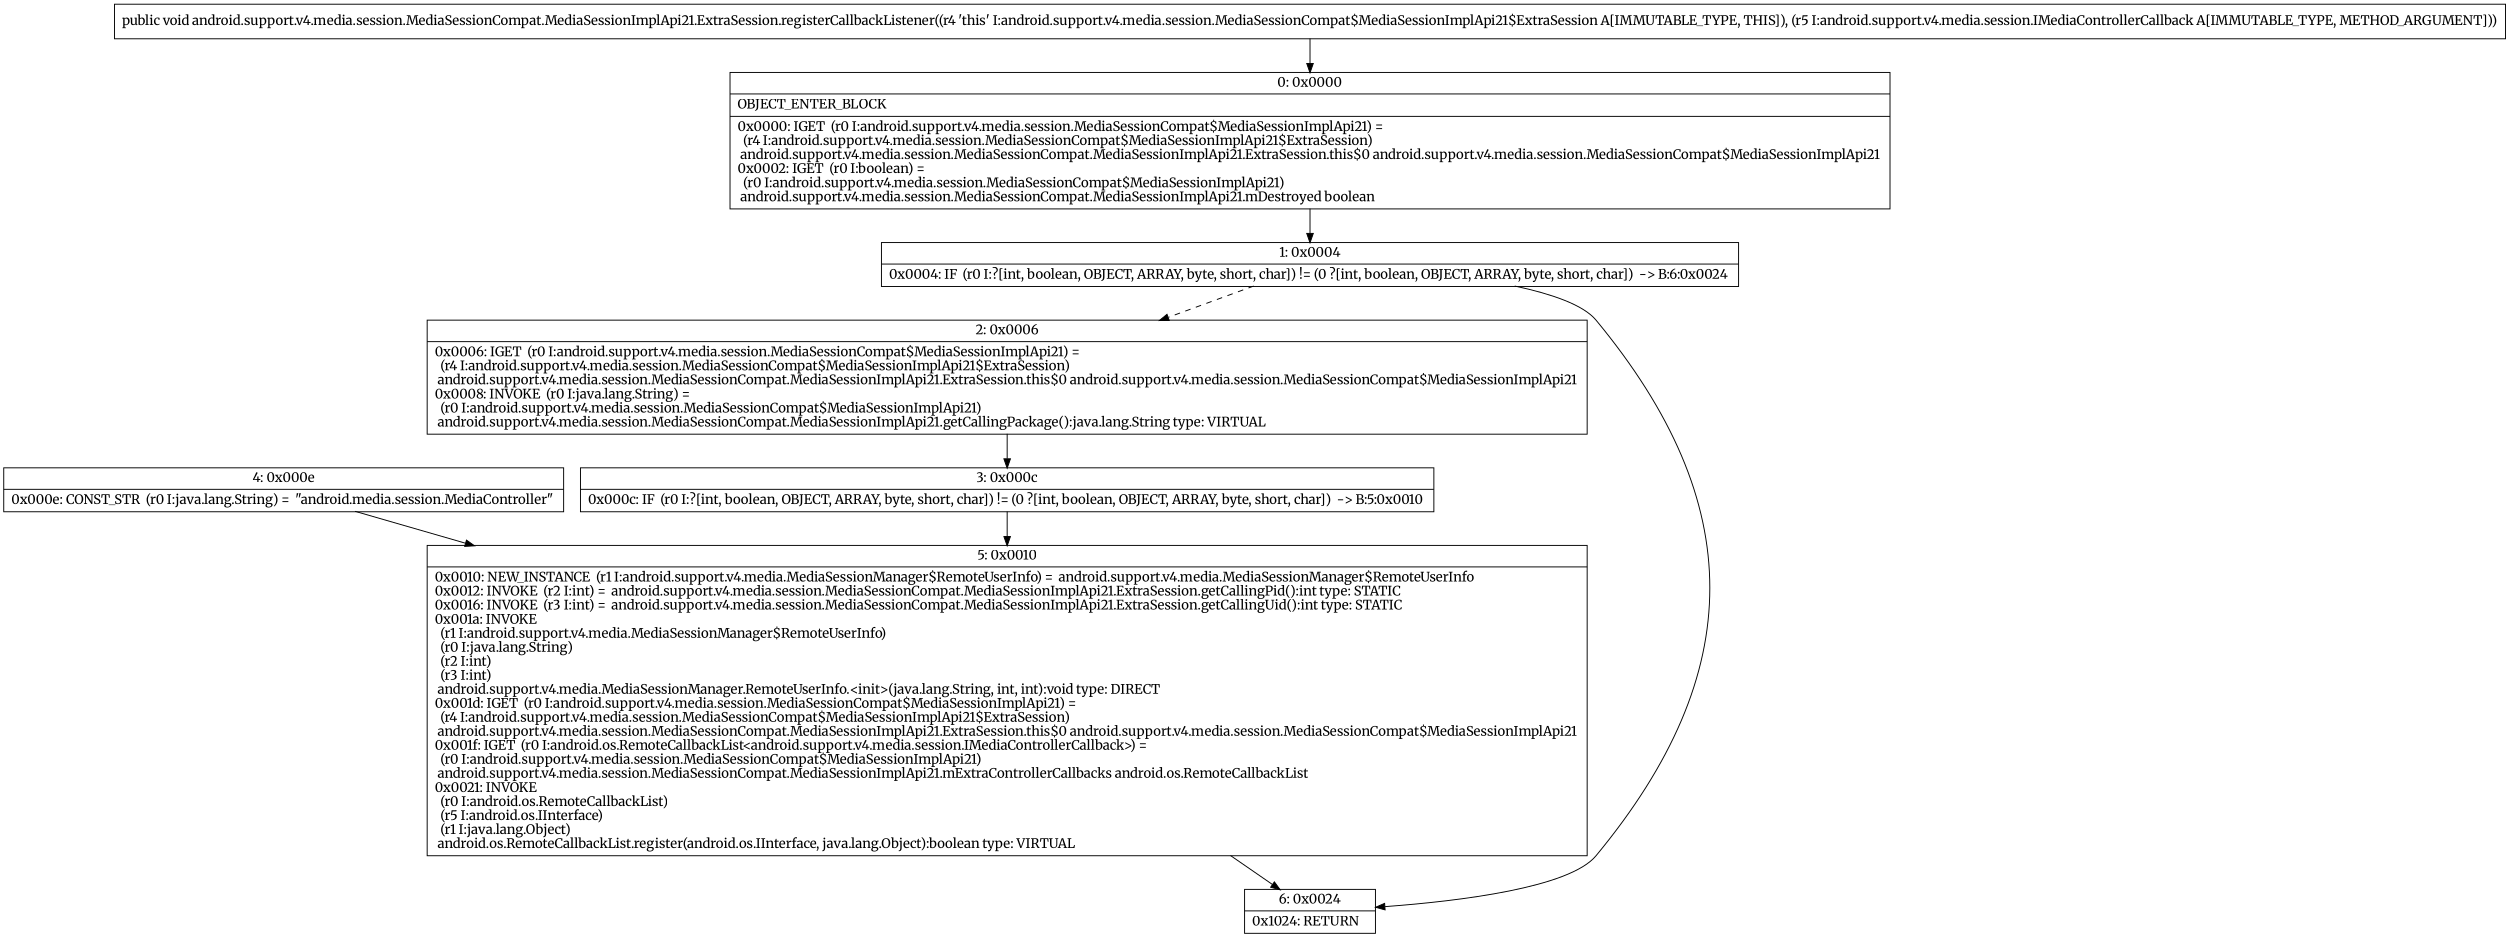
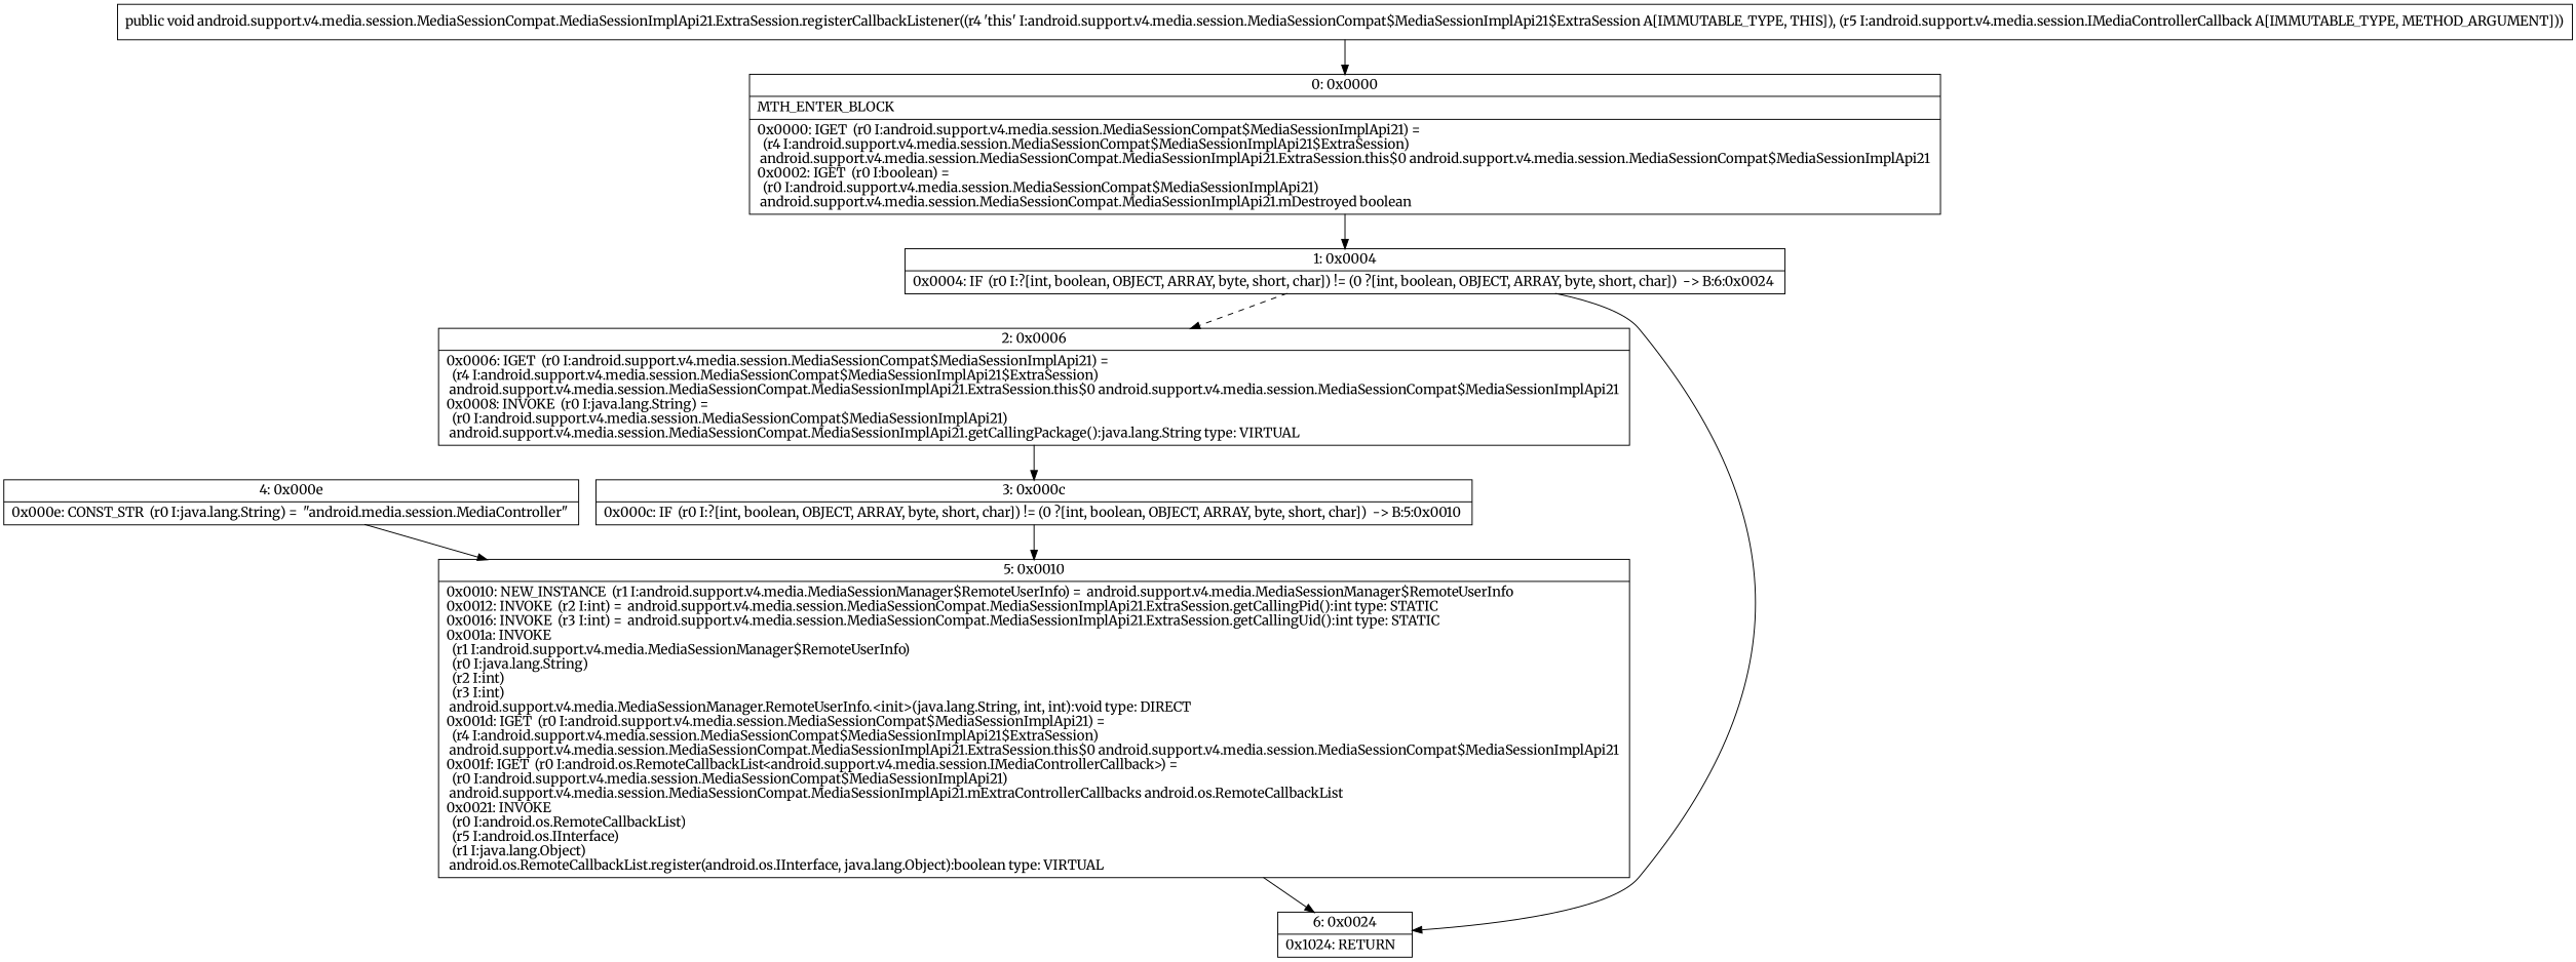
  digraph {
    fontname=Merriweather
    node [fontname=Merriweather shape=record]
    edge [fontname=Merriweather]
-   n1 [label="{0\:\ 0x0000|OBJECT_ENTER_BLOCK\l|0x0000: IGET  (r0 I:android.support.v4.media.session.MediaSessionCompat$MediaSessionImplApi21) = \l  (r4 I:android.support.v4.media.session.MediaSessionCompat$MediaSessionImplApi21$ExtraSession)\l android.support.v4.media.session.MediaSessionCompat.MediaSessionImplApi21.ExtraSession.this$0 android.support.v4.media.session.MediaSessionCompat$MediaSessionImplApi21 \l0x0002: IGET  (r0 I:boolean) = \l  (r0 I:android.support.v4.media.session.MediaSessionCompat$MediaSessionImplApi21)\l android.support.v4.media.session.MediaSessionCompat.MediaSessionImplApi21.mDestroyed boolean \l}"]
+   n1 [label="{0\:\ 0x0000|MTH_ENTER_BLOCK\l|0x0000: IGET  (r0 I:android.support.v4.media.session.MediaSessionCompat$MediaSessionImplApi21) = \l  (r4 I:android.support.v4.media.session.MediaSessionCompat$MediaSessionImplApi21$ExtraSession)\l android.support.v4.media.session.MediaSessionCompat.MediaSessionImplApi21.ExtraSession.this$0 android.support.v4.media.session.MediaSessionCompat$MediaSessionImplApi21 \l0x0002: IGET  (r0 I:boolean) = \l  (r0 I:android.support.v4.media.session.MediaSessionCompat$MediaSessionImplApi21)\l android.support.v4.media.session.MediaSessionCompat.MediaSessionImplApi21.mDestroyed boolean \l}"]
    n2 [label="{1\:\ 0x0004|0x0004: IF  (r0 I:?[int, boolean, OBJECT, ARRAY, byte, short, char]) != (0 ?[int, boolean, OBJECT, ARRAY, byte, short, char])  \-\> B:6:0x0024 \l}"]
    n3 [label="{2\:\ 0x0006|0x0006: IGET  (r0 I:android.support.v4.media.session.MediaSessionCompat$MediaSessionImplApi21) = \l  (r4 I:android.support.v4.media.session.MediaSessionCompat$MediaSessionImplApi21$ExtraSession)\l android.support.v4.media.session.MediaSessionCompat.MediaSessionImplApi21.ExtraSession.this$0 android.support.v4.media.session.MediaSessionCompat$MediaSessionImplApi21 \l0x0008: INVOKE  (r0 I:java.lang.String) = \l  (r0 I:android.support.v4.media.session.MediaSessionCompat$MediaSessionImplApi21)\l android.support.v4.media.session.MediaSessionCompat.MediaSessionImplApi21.getCallingPackage():java.lang.String type: VIRTUAL \l}"]
    n4 [label="{6\:\ 0x0024|0x1024: RETURN   \l}"]
    n5 [label="{3\:\ 0x000c|0x000c: IF  (r0 I:?[int, boolean, OBJECT, ARRAY, byte, short, char]) != (0 ?[int, boolean, OBJECT, ARRAY, byte, short, char])  \-\> B:5:0x0010 \l}"]
    n6 [label="{5\:\ 0x0010|0x0010: NEW_INSTANCE  (r1 I:android.support.v4.media.MediaSessionManager$RemoteUserInfo) =  android.support.v4.media.MediaSessionManager$RemoteUserInfo \l0x0012: INVOKE  (r2 I:int) =  android.support.v4.media.session.MediaSessionCompat.MediaSessionImplApi21.ExtraSession.getCallingPid():int type: STATIC \l0x0016: INVOKE  (r3 I:int) =  android.support.v4.media.session.MediaSessionCompat.MediaSessionImplApi21.ExtraSession.getCallingUid():int type: STATIC \l0x001a: INVOKE  \l  (r1 I:android.support.v4.media.MediaSessionManager$RemoteUserInfo)\l  (r0 I:java.lang.String)\l  (r2 I:int)\l  (r3 I:int)\l android.support.v4.media.MediaSessionManager.RemoteUserInfo.\<init\>(java.lang.String, int, int):void type: DIRECT \l0x001d: IGET  (r0 I:android.support.v4.media.session.MediaSessionCompat$MediaSessionImplApi21) = \l  (r4 I:android.support.v4.media.session.MediaSessionCompat$MediaSessionImplApi21$ExtraSession)\l android.support.v4.media.session.MediaSessionCompat.MediaSessionImplApi21.ExtraSession.this$0 android.support.v4.media.session.MediaSessionCompat$MediaSessionImplApi21 \l0x001f: IGET  (r0 I:android.os.RemoteCallbackList\<android.support.v4.media.session.IMediaControllerCallback\>) = \l  (r0 I:android.support.v4.media.session.MediaSessionCompat$MediaSessionImplApi21)\l android.support.v4.media.session.MediaSessionCompat.MediaSessionImplApi21.mExtraControllerCallbacks android.os.RemoteCallbackList \l0x0021: INVOKE  \l  (r0 I:android.os.RemoteCallbackList)\l  (r5 I:android.os.IInterface)\l  (r1 I:java.lang.Object)\l android.os.RemoteCallbackList.register(android.os.IInterface, java.lang.Object):boolean type: VIRTUAL \l}"]
    n7 [label="{4\:\ 0x000e|0x000e: CONST_STR  (r0 I:java.lang.String) =  \"android.media.session.MediaController\" \l}"]
    n8 [label="{public void android.support.v4.media.session.MediaSessionCompat.MediaSessionImplApi21.ExtraSession.registerCallbackListener((r4 'this' I:android.support.v4.media.session.MediaSessionCompat$MediaSessionImplApi21$ExtraSession A[IMMUTABLE_TYPE, THIS]), (r5 I:android.support.v4.media.session.IMediaControllerCallback A[IMMUTABLE_TYPE, METHOD_ARGUMENT])) }"]
    n1 -> n2
    n2 -> n3 [style=dashed]
    n2 -> n4
    n3 -> n5
    n5 -> n6
    n6 -> n4
    n7 -> n6
    n8 -> n1
  }
